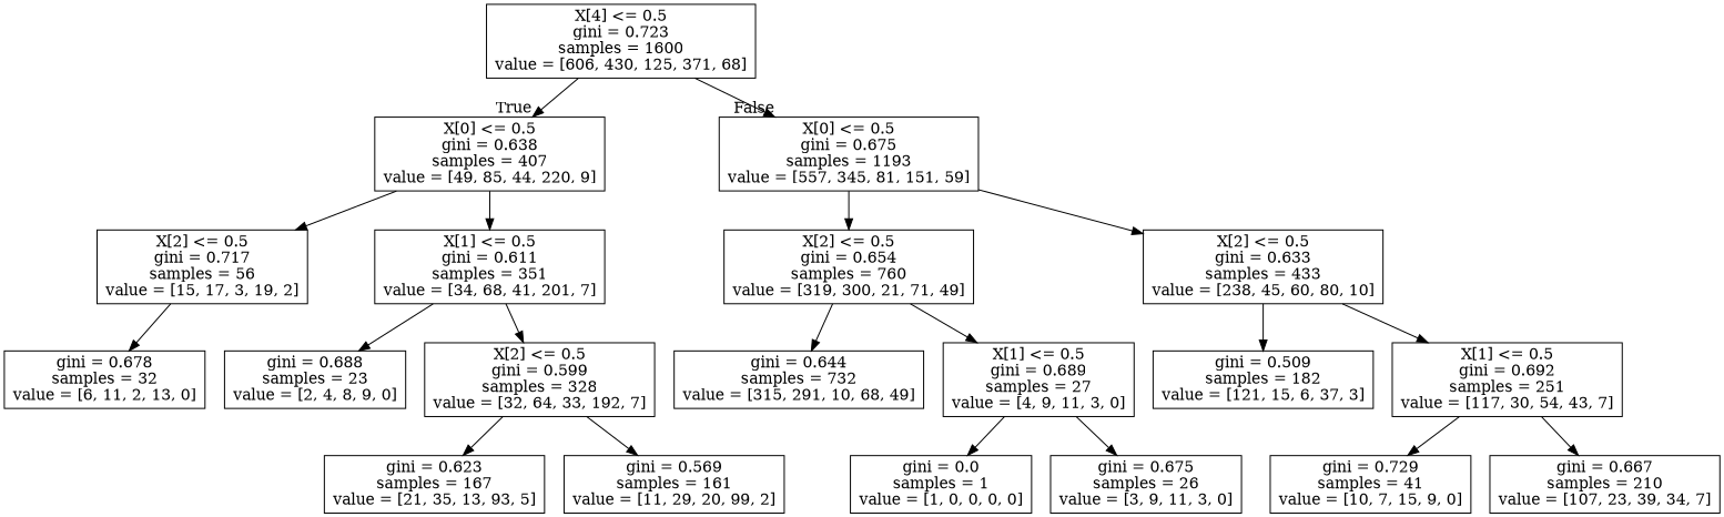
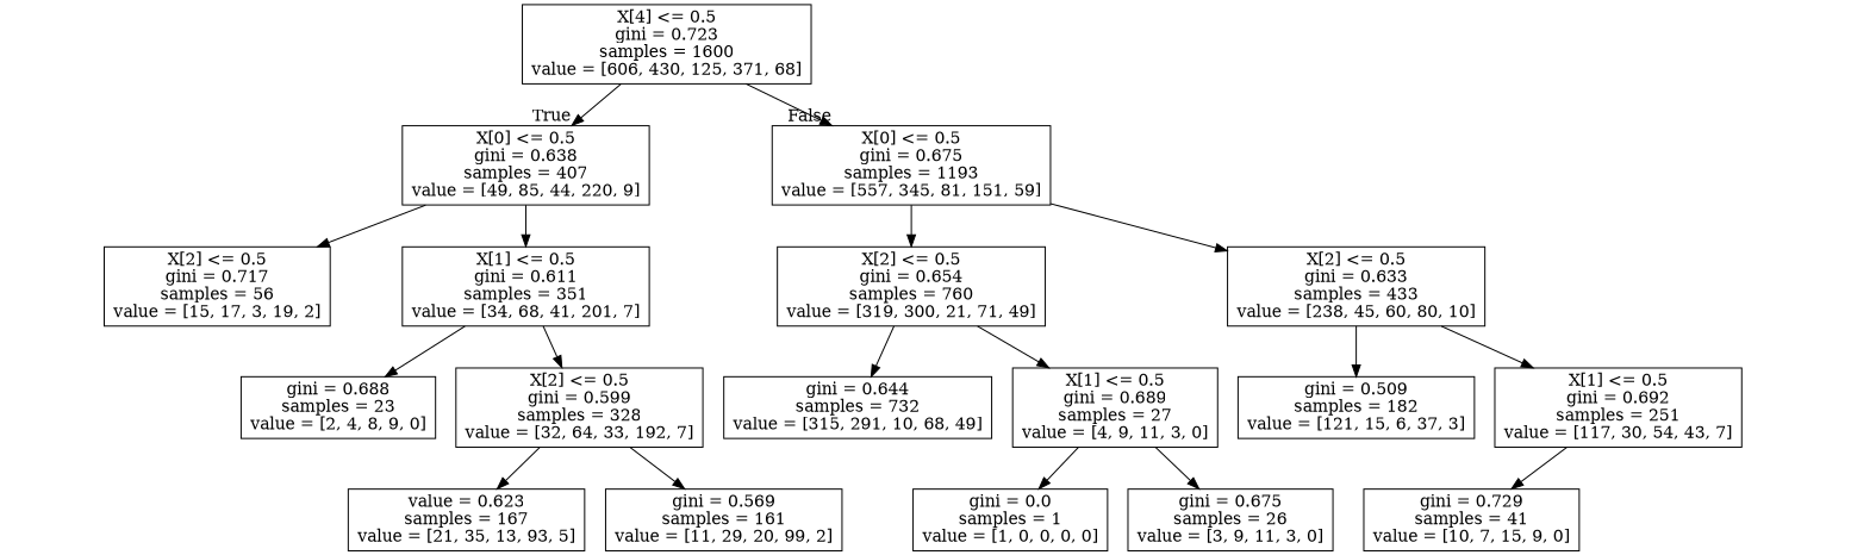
  digraph {
    node [shape=box]
    n1 [label="X[4] <= 0.5\ngini = 0.723\nsamples = 1600\nvalue = [606, 430, 125, 371, 68]"]
    n2 [label="X[0] <= 0.5\ngini = 0.638\nsamples = 407\nvalue = [49, 85, 44, 220, 9]"]
    n3 [label="X[0] <= 0.5\ngini = 0.675\nsamples = 1193\nvalue = [557, 345, 81, 151, 59]"]
    n4 [label="X[2] <= 0.5\ngini = 0.717\nsamples = 56\nvalue = [15, 17, 3, 19, 2]"]
    n5 [label="X[1] <= 0.5\ngini = 0.611\nsamples = 351\nvalue = [34, 68, 41, 201, 7]"]
    n6 [label="X[2] <= 0.5\ngini = 0.654\nsamples = 760\nvalue = [319, 300, 21, 71, 49]"]
    n7 [label="X[2] <= 0.5\ngini = 0.633\nsamples = 433\nvalue = [238, 45, 60, 80, 10]"]
-   n8 [label="gini = 0.678\nsamples = 32\nvalue = [6, 11, 2, 13, 0]"]
    n9 [label="gini = 0.688\nsamples = 23\nvalue = [2, 4, 8, 9, 0]"]
    n10 [label="X[2] <= 0.5\ngini = 0.599\nsamples = 328\nvalue = [32, 64, 33, 192, 7]"]
-   n11 [label="gini = 0.623\nsamples = 167\nvalue = [21, 35, 13, 93, 5]"]
+   n11 [label="value = 0.623\nsamples = 167\nvalue = [21, 35, 13, 93, 5]"]
    n12 [label="gini = 0.569\nsamples = 161\nvalue = [11, 29, 20, 99, 2]"]
    n13 [label="gini = 0.644\nsamples = 732\nvalue = [315, 291, 10, 68, 49]"]
    n14 [label="X[1] <= 0.5\ngini = 0.689\nsamples = 27\nvalue = [4, 9, 11, 3, 0]"]
    n15 [label="gini = 0.509\nsamples = 182\nvalue = [121, 15, 6, 37, 3]"]
    n16 [label="X[1] <= 0.5\ngini = 0.692\nsamples = 251\nvalue = [117, 30, 54, 43, 7]"]
    n17 [label="gini = 0.0\nsamples = 1\nvalue = [1, 0, 0, 0, 0]"]
    n18 [label="gini = 0.675\nsamples = 26\nvalue = [3, 9, 11, 3, 0]"]
    n19 [label="gini = 0.729\nsamples = 41\nvalue = [10, 7, 15, 9, 0]"]
-   n20 [label="gini = 0.667\nsamples = 210\nvalue = [107, 23, 39, 34, 7]"]
    n1 -> n2 [headlabel=True labelangle=45 labeldistance=2.5]
    n1 -> n3 [headlabel=False labelangle=-45 labeldistance=2.5]
    n2 -> n4
    n2 -> n5
    n3 -> n6
    n3 -> n7
-   n4 -> n8
    n5 -> n9
    n5 -> n10
    n6 -> n13
    n6 -> n14
    n7 -> n15
    n7 -> n16
    n10 -> n11
    n10 -> n12
    n14 -> n17
    n14 -> n18
    n16 -> n19
-   n16 -> n20
  }
